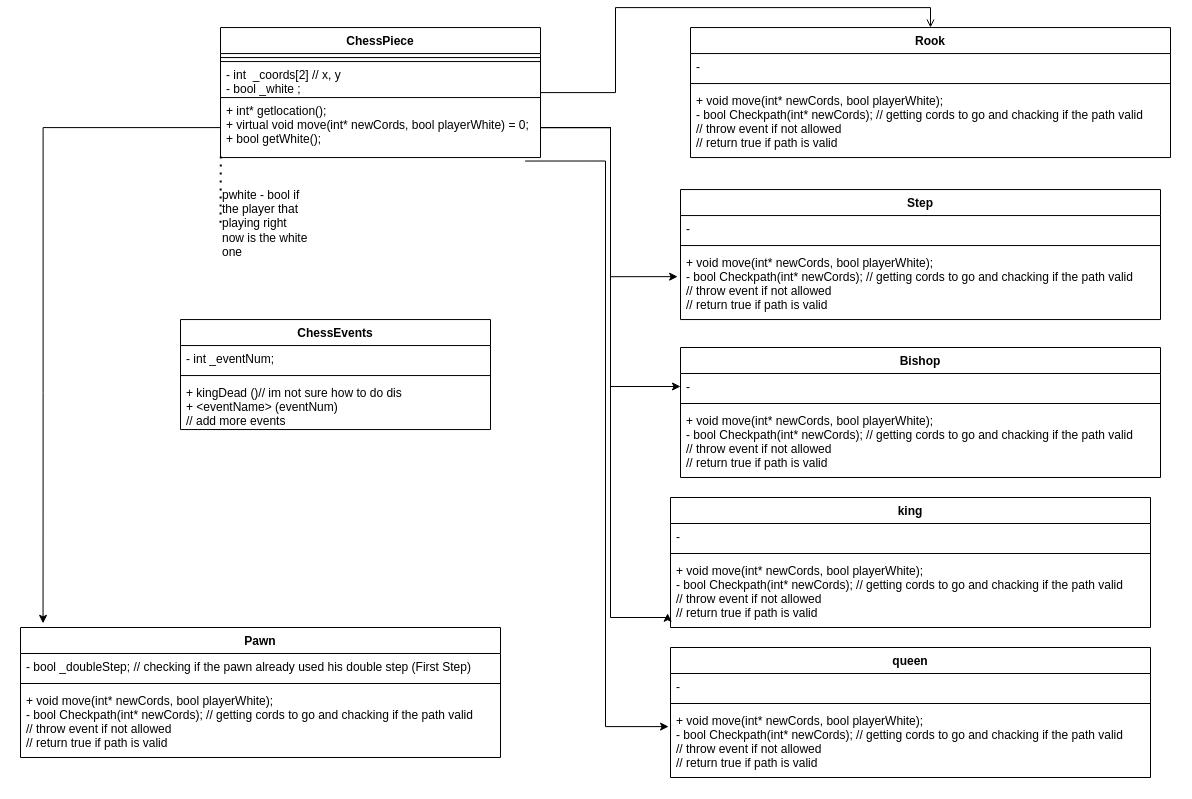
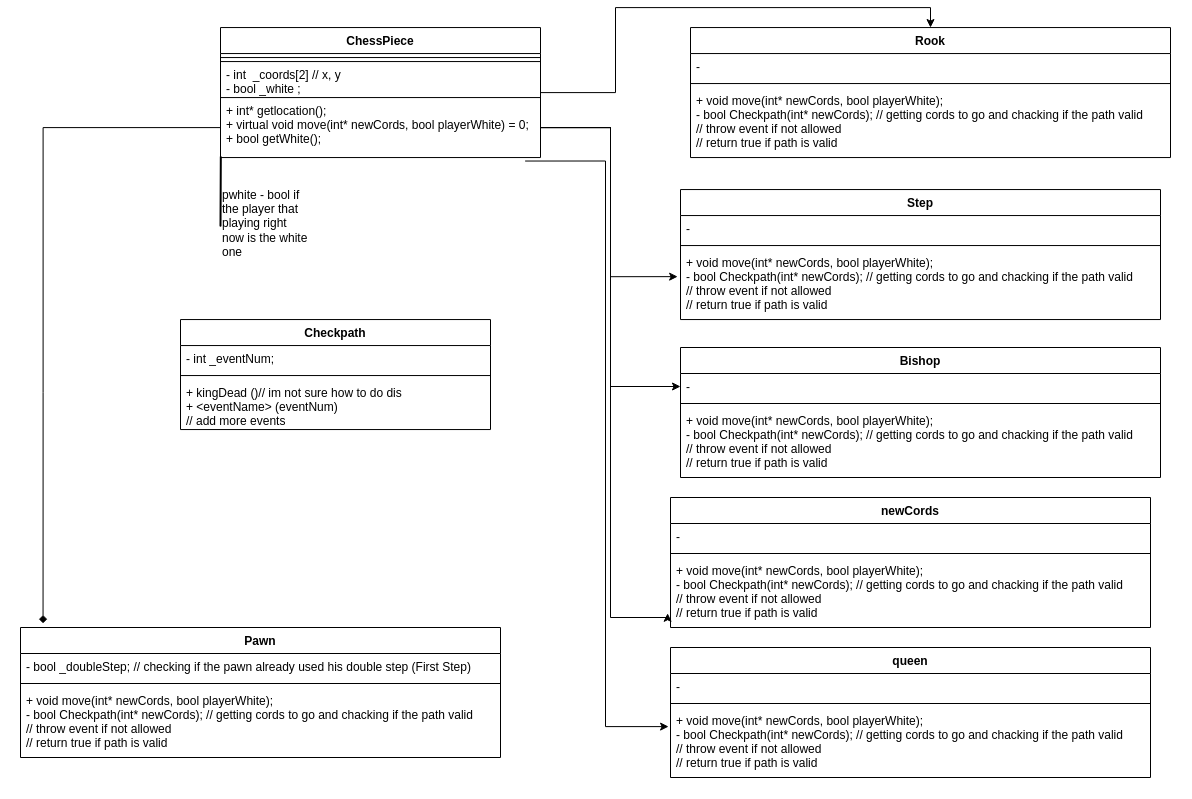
  <mxCell id="0" />
  <mxCell id="1" parent="0" />
- <mxCell id="2" style="edgeStyle=orthogonalEdgeStyle;rounded=0;orthogonalLoop=1;jettySize=auto;html=1;entryX=0.5;entryY=0;entryDx=0;entryDy=0;endArrow=open;" parent="1" source="3" target="12" edge="1"><mxGeometry relative="1" as="geometry" /></mxCell>
+ <mxCell id="2" style="edgeStyle=orthogonalEdgeStyle;rounded=0;orthogonalLoop=1;jettySize=auto;html=1;entryX=0.5;entryY=0;entryDx=0;entryDy=0;" parent="1" source="3" target="12" edge="1"><mxGeometry relative="1" as="geometry" /></mxCell>
  <mxCell id="3" value="ChessPiece" style="swimlane;fontStyle=1;align=center;verticalAlign=top;childLayout=stackLayout;horizontal=1;startSize=26;horizontalStack=0;resizeParent=1;resizeParentMax=0;resizeLast=0;collapsible=1;marginBottom=0;rounded=0;shadow=0;glass=0;sketch=0;" parent="1" vertex="1"><mxGeometry x="220" y="20.06" width="320" height="130" as="geometry"><mxRectangle x="50" y="20" width="100" height="26" as="alternateBounds" /></mxGeometry></mxCell>
  <mxCell id="4" value="" style="line;strokeWidth=1;fillColor=none;align=left;verticalAlign=middle;spacingTop=-1;spacingLeft=3;spacingRight=3;rotatable=0;labelPosition=right;points=[];portConstraint=eastwest;" parent="3" vertex="1"><mxGeometry y="26" width="320" height="8" as="geometry" /></mxCell>
  <mxCell id="5" value="- int  _coords[2] // x, y&#10;- bool _white ;&#10;" style="text;fillColor=none;align=left;verticalAlign=top;spacingLeft=4;spacingRight=4;overflow=hidden;rotatable=0;points=[[0,0.5],[1,0.5]];portConstraint=eastwest;strokeColor=#000000;" parent="3" vertex="1"><mxGeometry y="34" width="320" height="36" as="geometry" /></mxCell>
  <mxCell id="6" value="+ int* getlocation();&#10;+ virtual void move(int* newCords, bool playerWhite) = 0;&#10;+ bool getWhite();&#10;" style="text;strokeColor=none;fillColor=none;align=left;verticalAlign=top;spacingLeft=4;spacingRight=4;overflow=hidden;rotatable=0;points=[[0,0.5],[1,0.5]];portConstraint=eastwest;" parent="3" vertex="1"><mxGeometry y="70" width="320" height="60" as="geometry" /></mxCell>
  <mxCell id="7" value="pwhite - bool if the player that playing right now is the white one" style="text;html=1;align=left;verticalAlign=middle;whiteSpace=wrap;rounded=0;shadow=0;glass=0;sketch=0;" parent="1" vertex="1"><mxGeometry x="220" y="180" width="90" height="72" as="geometry" /></mxCell>
- <mxCell id="8" value="ChessEvents&#10;" style="swimlane;fontStyle=1;align=center;verticalAlign=top;childLayout=stackLayout;horizontal=1;startSize=26;horizontalStack=0;resizeParent=1;resizeParentMax=0;resizeLast=0;collapsible=1;marginBottom=0;rounded=0;shadow=0;glass=0;sketch=0;strokeColor=#000000;" parent="1" vertex="1"><mxGeometry x="180" y="312.06" width="310" height="110" as="geometry" /></mxCell>
+ <mxCell id="8" value="Checkpath&#10;" style="swimlane;fontStyle=1;align=center;verticalAlign=top;childLayout=stackLayout;horizontal=1;startSize=26;horizontalStack=0;resizeParent=1;resizeParentMax=0;resizeLast=0;collapsible=1;marginBottom=0;rounded=0;shadow=0;glass=0;sketch=0;strokeColor=#000000;" parent="1" vertex="1"><mxGeometry x="180" y="312.06" width="310" height="110" as="geometry" /></mxCell>
  <mxCell id="9" value="- int _eventNum;" style="text;strokeColor=none;fillColor=none;align=left;verticalAlign=top;spacingLeft=4;spacingRight=4;overflow=hidden;rotatable=0;points=[[0,0.5],[1,0.5]];portConstraint=eastwest;" parent="8" vertex="1"><mxGeometry y="26" width="310" height="26" as="geometry" /></mxCell>
  <mxCell id="10" value="" style="line;strokeWidth=1;fillColor=none;align=left;verticalAlign=middle;spacingTop=-1;spacingLeft=3;spacingRight=3;rotatable=0;labelPosition=right;points=[];portConstraint=eastwest;" parent="8" vertex="1"><mxGeometry y="52" width="310" height="8" as="geometry" /></mxCell>
  <mxCell id="11" value="+ kingDead ()// im not sure how to do dis&#10;+ &lt;eventName&gt; (eventNum)&#10;// add more events" style="text;strokeColor=none;fillColor=none;align=left;verticalAlign=top;spacingLeft=4;spacingRight=4;overflow=hidden;rotatable=0;points=[[0,0.5],[1,0.5]];portConstraint=eastwest;" parent="8" vertex="1"><mxGeometry y="60" width="310" height="50" as="geometry" /></mxCell>
  <mxCell id="12" value="Rook&#10;" style="swimlane;fontStyle=1;align=center;verticalAlign=top;childLayout=stackLayout;horizontal=1;startSize=26;horizontalStack=0;resizeParent=1;resizeParentMax=0;resizeLast=0;collapsible=1;marginBottom=0;" parent="1" vertex="1"><mxGeometry x="690" y="20.06" width="480" height="130" as="geometry" /></mxCell>
  <mxCell id="13" value="-" style="text;strokeColor=none;fillColor=none;align=left;verticalAlign=top;spacingLeft=4;spacingRight=4;overflow=hidden;rotatable=0;points=[[0,0.5],[1,0.5]];portConstraint=eastwest;" parent="12" vertex="1"><mxGeometry y="26" width="480" height="26" as="geometry" /></mxCell>
  <mxCell id="14" value="" style="line;strokeWidth=1;fillColor=none;align=left;verticalAlign=middle;spacingTop=-1;spacingLeft=3;spacingRight=3;rotatable=0;labelPosition=right;points=[];portConstraint=eastwest;" parent="12" vertex="1"><mxGeometry y="52" width="480" height="8" as="geometry" /></mxCell>
  <mxCell id="15" value="+ void move(int* newCords, bool playerWhite);&#10;- bool Checkpath(int* newCords); // getting cords to go and chacking if the path valid&#10;// throw event if not allowed &#10;// return true if path is valid&#10;" style="text;strokeColor=none;fillColor=none;align=left;verticalAlign=top;spacingLeft=4;spacingRight=4;overflow=hidden;rotatable=0;points=[[0,0.5],[1,0.5]];portConstraint=eastwest;" parent="12" vertex="1"><mxGeometry y="60" width="480" height="70" as="geometry" /></mxCell>
- <mxCell id="16" value="" style="endArrow=none;dashed=1;html=1;dashPattern=1 3;strokeWidth=2;entryX=0;entryY=0.5;entryDx=0;entryDy=0;exitX=0.001;exitY=0.984;exitDx=0;exitDy=0;exitPerimeter=0;" parent="1" target="7" edge="1" source="6"><mxGeometry width="50" height="50" relative="1" as="geometry"><mxPoint x="530" y="120" as="sourcePoint" /><mxPoint x="570" y="80" as="targetPoint" /><Array as="points"><mxPoint x="220" y="220" /></Array></mxGeometry></mxCell>
+ <mxCell id="16" value="" style="endArrow=none;dashed=0;html=1;dashPattern=1 3;strokeWidth=2;entryX=0;entryY=0.5;entryDx=0;entryDy=0;exitX=0.001;exitY=0.984;exitDx=0;exitDy=0;exitPerimeter=0;" parent="1" target="7" edge="1" source="6"><mxGeometry width="50" height="50" relative="1" as="geometry"><mxPoint x="530" y="120" as="sourcePoint" /><mxPoint x="570" y="80" as="targetPoint" /><Array as="points"><mxPoint x="220" y="220" /></Array></mxGeometry></mxCell>
  <mxCell id="17" value="Step&#10;" style="swimlane;fontStyle=1;align=center;verticalAlign=top;childLayout=stackLayout;horizontal=1;startSize=26;horizontalStack=0;resizeParent=1;resizeParentMax=0;resizeLast=0;collapsible=1;marginBottom=0;" vertex="1" parent="1"><mxGeometry x="680" y="182.06" width="480" height="130" as="geometry" /></mxCell>
  <mxCell id="18" value="-" style="text;strokeColor=none;fillColor=none;align=left;verticalAlign=top;spacingLeft=4;spacingRight=4;overflow=hidden;rotatable=0;points=[[0,0.5],[1,0.5]];portConstraint=eastwest;" vertex="1" parent="17"><mxGeometry y="26" width="480" height="26" as="geometry" /></mxCell>
  <mxCell id="19" value="" style="line;strokeWidth=1;fillColor=none;align=left;verticalAlign=middle;spacingTop=-1;spacingLeft=3;spacingRight=3;rotatable=0;labelPosition=right;points=[];portConstraint=eastwest;" vertex="1" parent="17"><mxGeometry y="52" width="480" height="8" as="geometry" /></mxCell>
  <mxCell id="20" value="+ void move(int* newCords, bool playerWhite);&#10;- bool Checkpath(int* newCords); // getting cords to go and chacking if the path valid&#10;// throw event if not allowed &#10;// return true if path is valid&#10;" style="text;strokeColor=none;fillColor=none;align=left;verticalAlign=top;spacingLeft=4;spacingRight=4;overflow=hidden;rotatable=0;points=[[0,0.5],[1,0.5]];portConstraint=eastwest;" vertex="1" parent="17"><mxGeometry y="60" width="480" height="70" as="geometry" /></mxCell>
  <mxCell id="21" value="Bishop&#10;" style="swimlane;fontStyle=1;align=center;verticalAlign=top;childLayout=stackLayout;horizontal=1;startSize=26;horizontalStack=0;resizeParent=1;resizeParentMax=0;resizeLast=0;collapsible=1;marginBottom=0;" vertex="1" parent="1"><mxGeometry x="680" y="340" width="480" height="130" as="geometry" /></mxCell>
  <mxCell id="22" value="-" style="text;strokeColor=none;fillColor=none;align=left;verticalAlign=top;spacingLeft=4;spacingRight=4;overflow=hidden;rotatable=0;points=[[0,0.5],[1,0.5]];portConstraint=eastwest;" vertex="1" parent="21"><mxGeometry y="26" width="480" height="26" as="geometry" /></mxCell>
  <mxCell id="23" value="" style="line;strokeWidth=1;fillColor=none;align=left;verticalAlign=middle;spacingTop=-1;spacingLeft=3;spacingRight=3;rotatable=0;labelPosition=right;points=[];portConstraint=eastwest;" vertex="1" parent="21"><mxGeometry y="52" width="480" height="8" as="geometry" /></mxCell>
  <mxCell id="24" value="+ void move(int* newCords, bool playerWhite);&#10;- bool Checkpath(int* newCords); // getting cords to go and chacking if the path valid&#10;// throw event if not allowed &#10;// return true if path is valid&#10;" style="text;strokeColor=none;fillColor=none;align=left;verticalAlign=top;spacingLeft=4;spacingRight=4;overflow=hidden;rotatable=0;points=[[0,0.5],[1,0.5]];portConstraint=eastwest;" vertex="1" parent="21"><mxGeometry y="60" width="480" height="70" as="geometry" /></mxCell>
  <mxCell id="25" value="queen&#10;" style="swimlane;fontStyle=1;align=center;verticalAlign=top;childLayout=stackLayout;horizontal=1;startSize=26;horizontalStack=0;resizeParent=1;resizeParentMax=0;resizeLast=0;collapsible=1;marginBottom=0;" vertex="1" parent="1"><mxGeometry x="670" y="640" width="480" height="130" as="geometry" /></mxCell>
  <mxCell id="26" value="-" style="text;strokeColor=none;fillColor=none;align=left;verticalAlign=top;spacingLeft=4;spacingRight=4;overflow=hidden;rotatable=0;points=[[0,0.5],[1,0.5]];portConstraint=eastwest;" vertex="1" parent="25"><mxGeometry y="26" width="480" height="26" as="geometry" /></mxCell>
  <mxCell id="27" value="" style="line;strokeWidth=1;fillColor=none;align=left;verticalAlign=middle;spacingTop=-1;spacingLeft=3;spacingRight=3;rotatable=0;labelPosition=right;points=[];portConstraint=eastwest;" vertex="1" parent="25"><mxGeometry y="52" width="480" height="8" as="geometry" /></mxCell>
  <mxCell id="28" value="+ void move(int* newCords, bool playerWhite);&#10;- bool Checkpath(int* newCords); // getting cords to go and chacking if the path valid&#10;// throw event if not allowed &#10;// return true if path is valid&#10;" style="text;strokeColor=none;fillColor=none;align=left;verticalAlign=top;spacingLeft=4;spacingRight=4;overflow=hidden;rotatable=0;points=[[0,0.5],[1,0.5]];portConstraint=eastwest;" vertex="1" parent="25"><mxGeometry y="60" width="480" height="70" as="geometry" /></mxCell>
- <mxCell id="29" value="king&#10;" style="swimlane;fontStyle=1;align=center;verticalAlign=top;childLayout=stackLayout;horizontal=1;startSize=26;horizontalStack=0;resizeParent=1;resizeParentMax=0;resizeLast=0;collapsible=1;marginBottom=0;" vertex="1" parent="1"><mxGeometry x="670" y="490" width="480" height="130" as="geometry" /></mxCell>
+ <mxCell id="29" value="newCords&#10;" style="swimlane;fontStyle=1;align=center;verticalAlign=top;childLayout=stackLayout;horizontal=1;startSize=26;horizontalStack=0;resizeParent=1;resizeParentMax=0;resizeLast=0;collapsible=1;marginBottom=0;" vertex="1" parent="1"><mxGeometry x="670" y="490" width="480" height="130" as="geometry" /></mxCell>
  <mxCell id="30" value="-" style="text;strokeColor=none;fillColor=none;align=left;verticalAlign=top;spacingLeft=4;spacingRight=4;overflow=hidden;rotatable=0;points=[[0,0.5],[1,0.5]];portConstraint=eastwest;" vertex="1" parent="29"><mxGeometry y="26" width="480" height="26" as="geometry" /></mxCell>
  <mxCell id="31" value="" style="line;strokeWidth=1;fillColor=none;align=left;verticalAlign=middle;spacingTop=-1;spacingLeft=3;spacingRight=3;rotatable=0;labelPosition=right;points=[];portConstraint=eastwest;" vertex="1" parent="29"><mxGeometry y="52" width="480" height="8" as="geometry" /></mxCell>
  <mxCell id="32" value="+ void move(int* newCords, bool playerWhite);&#10;- bool Checkpath(int* newCords); // getting cords to go and chacking if the path valid&#10;// throw event if not allowed &#10;// return true if path is valid&#10;" style="text;strokeColor=none;fillColor=none;align=left;verticalAlign=top;spacingLeft=4;spacingRight=4;overflow=hidden;rotatable=0;points=[[0,0.5],[1,0.5]];portConstraint=eastwest;" vertex="1" parent="29"><mxGeometry y="60" width="480" height="70" as="geometry" /></mxCell>
  <mxCell id="33" style="edgeStyle=orthogonalEdgeStyle;rounded=0;orthogonalLoop=1;jettySize=auto;html=1;entryX=-0.004;entryY=0.273;entryDx=0;entryDy=0;entryPerimeter=0;exitX=0.952;exitY=1.058;exitDx=0;exitDy=0;exitPerimeter=0;" edge="1" parent="1" source="6" target="28"><mxGeometry relative="1" as="geometry" /></mxCell>
  <mxCell id="34" style="edgeStyle=orthogonalEdgeStyle;rounded=0;orthogonalLoop=1;jettySize=auto;html=1;entryX=-0.006;entryY=0.797;entryDx=0;entryDy=0;entryPerimeter=0;" edge="1" parent="1" source="6" target="32"><mxGeometry relative="1" as="geometry"><mxPoint x="630" y="610" as="targetPoint" /><Array as="points"><mxPoint x="610" y="120" /><mxPoint x="610" y="610" /><mxPoint x="667" y="610" /></Array></mxGeometry></mxCell>
  <mxCell id="35" style="edgeStyle=orthogonalEdgeStyle;rounded=0;orthogonalLoop=1;jettySize=auto;html=1;entryX=0;entryY=0.5;entryDx=0;entryDy=0;" edge="1" parent="1" source="6" target="22"><mxGeometry relative="1" as="geometry" /></mxCell>
  <mxCell id="36" style="edgeStyle=orthogonalEdgeStyle;rounded=0;orthogonalLoop=1;jettySize=auto;html=1;entryX=-0.006;entryY=0.387;entryDx=0;entryDy=0;entryPerimeter=0;" edge="1" parent="1" source="6" target="20"><mxGeometry relative="1" as="geometry" /></mxCell>
  <mxCell id="37" value="Pawn&#10;" style="swimlane;fontStyle=1;align=center;verticalAlign=top;childLayout=stackLayout;horizontal=1;startSize=26;horizontalStack=0;resizeParent=1;resizeParentMax=0;resizeLast=0;collapsible=1;marginBottom=0;" vertex="1" parent="1"><mxGeometry x="20" y="620" width="480" height="130" as="geometry" /></mxCell>
  <mxCell id="38" value="- bool _doubleStep; // checking if the pawn already used his double step (First Step)" style="text;strokeColor=none;fillColor=none;align=left;verticalAlign=top;spacingLeft=4;spacingRight=4;overflow=hidden;rotatable=0;points=[[0,0.5],[1,0.5]];portConstraint=eastwest;" vertex="1" parent="37"><mxGeometry y="26" width="480" height="26" as="geometry" /></mxCell>
  <mxCell id="39" value="" style="line;strokeWidth=1;fillColor=none;align=left;verticalAlign=middle;spacingTop=-1;spacingLeft=3;spacingRight=3;rotatable=0;labelPosition=right;points=[];portConstraint=eastwest;" vertex="1" parent="37"><mxGeometry y="52" width="480" height="8" as="geometry" /></mxCell>
  <mxCell id="40" value="+ void move(int* newCords, bool playerWhite);&#10;- bool Checkpath(int* newCords); // getting cords to go and chacking if the path valid&#10;// throw event if not allowed &#10;// return true if path is valid&#10;" style="text;strokeColor=none;fillColor=none;align=left;verticalAlign=top;spacingLeft=4;spacingRight=4;overflow=hidden;rotatable=0;points=[[0,0.5],[1,0.5]];portConstraint=eastwest;" vertex="1" parent="37"><mxGeometry y="60" width="480" height="70" as="geometry" /></mxCell>
- <mxCell id="41" style="edgeStyle=orthogonalEdgeStyle;rounded=0;orthogonalLoop=1;jettySize=auto;html=1;entryX=0.047;entryY=-0.032;entryDx=0;entryDy=0;entryPerimeter=0;" edge="1" parent="1" source="6" target="37"><mxGeometry relative="1" as="geometry" /></mxCell>
+ <mxCell id="41" style="edgeStyle=orthogonalEdgeStyle;rounded=0;orthogonalLoop=1;jettySize=auto;html=1;entryX=0.047;entryY=-0.032;entryDx=0;entryDy=0;entryPerimeter=0;endArrow=diamond;" edge="1" parent="1" source="6" target="37"><mxGeometry relative="1" as="geometry" /></mxCell>
